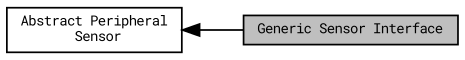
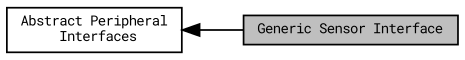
  digraph {
    rankdir=LR
    fontname="Roboto Mono"
    node [color=black fontname="Roboto Mono" fontsize=8 shape=record]
    n1 [fillcolor=grey75 fontcolor=black height=0.2 label="Generic Sensor Interface" style=filled width=0.4]
-   n2 [height=0.2 label="Abstract Peripheral\l Sensor" width=0.4]
+   n2 [height=0.2 label="Abstract Peripheral\l Interfaces" width=0.4]
    n2 -> n1 [dir=back fontname="Roboto Mono" fontsize=8 labelfontname=Helvetica labelfontsize=8 shape=plaintext style=solid]
  }
